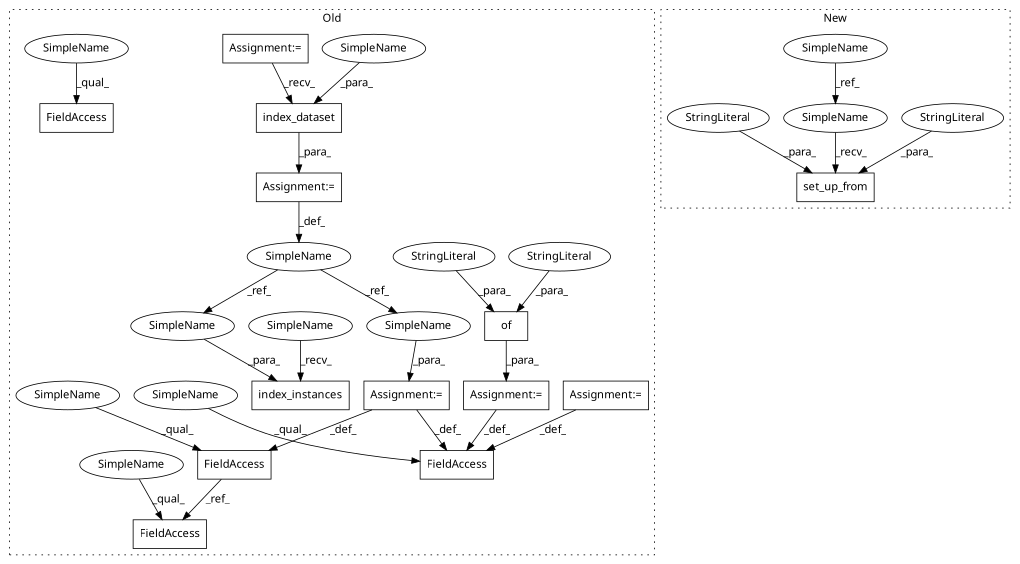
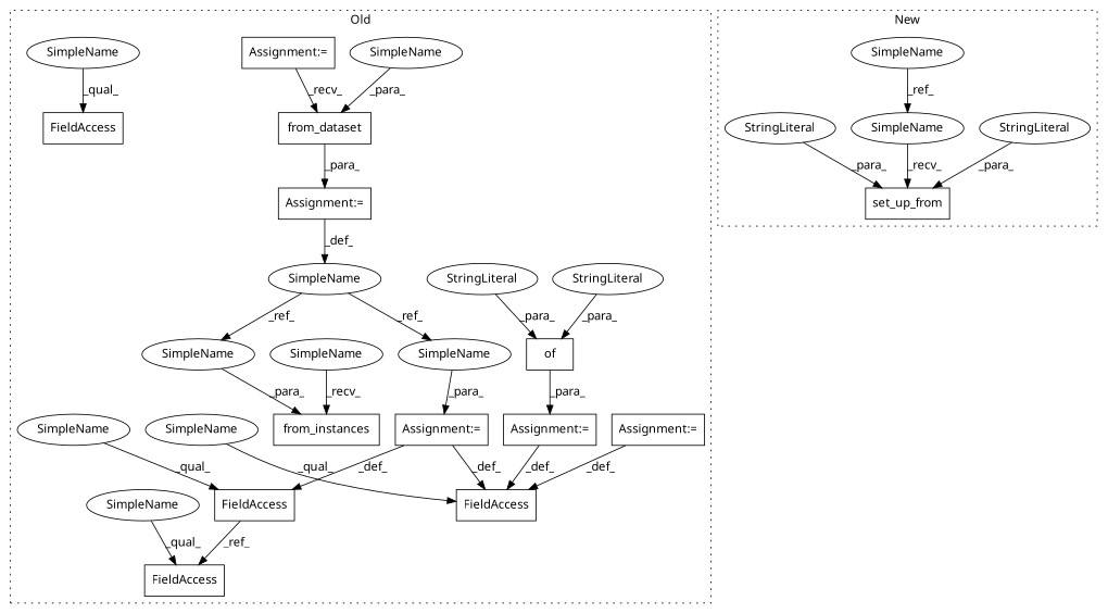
  digraph {
    fontname="Noto Sans"
    node [a=42 fontname="Noto Sans" l=4 s=1273 shape=ellipse]
    edge [fontname="Noto Sans"]
    n1 [a=32 l="3,1" label=of s="1070,1265" shape=box]
    n2 [a=22 l=10 label=FieldAccess shape=box]
    n3 [a=45 l=20 label=StringLiteral s=1243]
    n4 [a=22 l=12 label=FieldAccess s=1026 shape=box]
-   n5 [a=32 l="13,1" label=index_dataset s="941,961" shape=box]
-   n6 [a=32 l="16,1" label=index_instances s="998,1019" shape=box]
+   n5 [a=32 l="13,1" label=from_dataset s="941,961" shape=box]
+   n6 [a=32 l="16,1" label=from_instances s="998,1019" shape=box]
    n7 [a=22 l=10 label=FieldAccess s=968 shape=box]
    n8 [a=22 l=10 label=FieldAccess s=1316 shape=box]
    n9 [l=5 label=SimpleName s=924]
    n10 [a=7 l=1 label="Assignment:=" s=978 shape=box]
    n11 [a=7 l=10 label="Assignment:=" s=714 shape=box]
    n12 [a=7 l=19 label="Assignment:=" s=749 shape=box]
    n13 [a=7 l=1 label="Assignment:=" s=1058 shape=box]
    n14 [a=7 l=1 label="Assignment:=" s=929 shape=box]
    n15 [a=45 l=17 label=StringLiteral s=1157]
    n16 [l=7 label=SimpleName s=990]
    n17 [l=7 label=SimpleName s=954]
    n18 [l=5 label=SimpleName s=1014]
    n19 [l=5 label=SimpleName s=979]
    n20 [label=SimpleName s=968]
    n21 [label=SimpleName]
    n22 [label=SimpleName s=1316]
    n23 [label=SimpleName s=1026]
    n24 [a=32 l="13,1" label=set_up_from s="550,627" shape=box]
    n25 [a=45 l=27 label=StringLiteral s=600]
    n26 [a=45 l=36 label=StringLiteral s=563]
    n27 [label=SimpleName s=485]
    n28 [label=SimpleName s=545]
    subgraph cluster_1 {
      label=Old
      style=dotted
      n1
      n2
      n3
      n4
      n5
      n6
      n7
      n8
      n9
      n10
      n11
      n12
      n13
      n14
      n15
      n16
      n17
      n18
      n19
      n20
      n21
      n22
      n23
    }
    subgraph cluster_2 {
      label=New
      style=dotted
      n24
      n25
      n26
      n27
      n28
    }
    n1 -> n13 [label=_para_]
    n3 -> n1 [label=_para_]
    n5 -> n14 [label=_para_]
    n7 -> n8 [label=_ref_]
    n9 -> n18 [label=_ref_]
    n9 -> n19 [label=_ref_]
    n10 -> n2 [label=_def_]
    n10 -> n7 [label=_def_]
    n11 -> n5 [label=_recv_]
    n12 -> n2 [label=_def_]
    n13 -> n2 [label=_def_]
    n14 -> n9 [label=_def_]
    n15 -> n1 [label=_para_]
    n16 -> n6 [label=_recv_]
    n17 -> n5 [label=_para_]
    n18 -> n6 [label=_para_]
    n19 -> n10 [label=_para_]
    n20 -> n7 [label=_qual_]
    n21 -> n2 [label=_qual_]
    n22 -> n8 [label=_qual_]
    n23 -> n4 [label=_qual_]
    n25 -> n24 [label=_para_]
    n26 -> n24 [label=_para_]
    n27 -> n28 [label=_ref_]
    n28 -> n24 [label=_recv_]
  }
